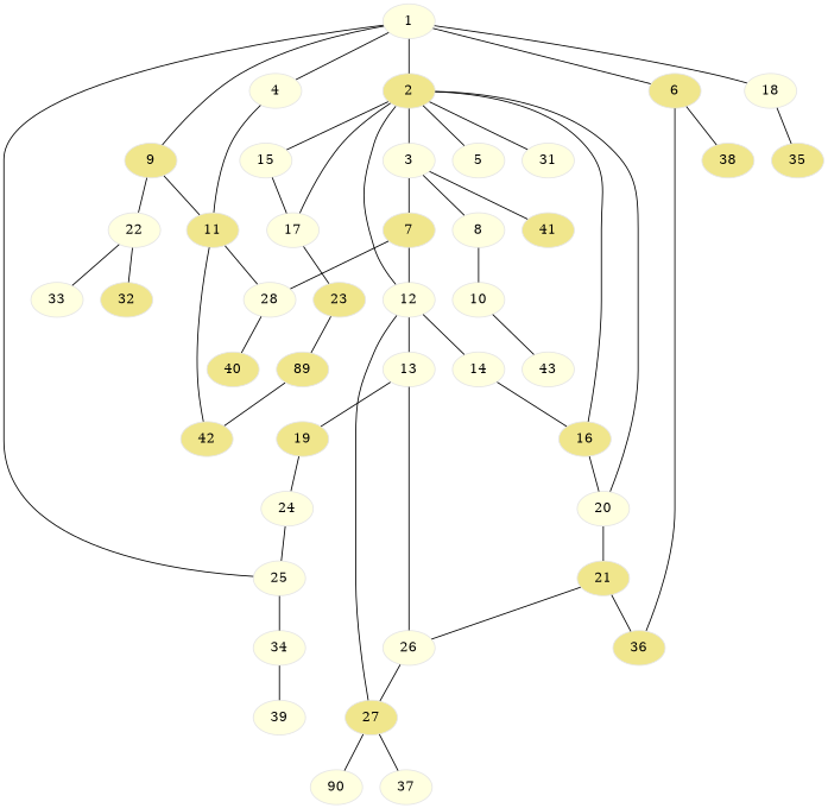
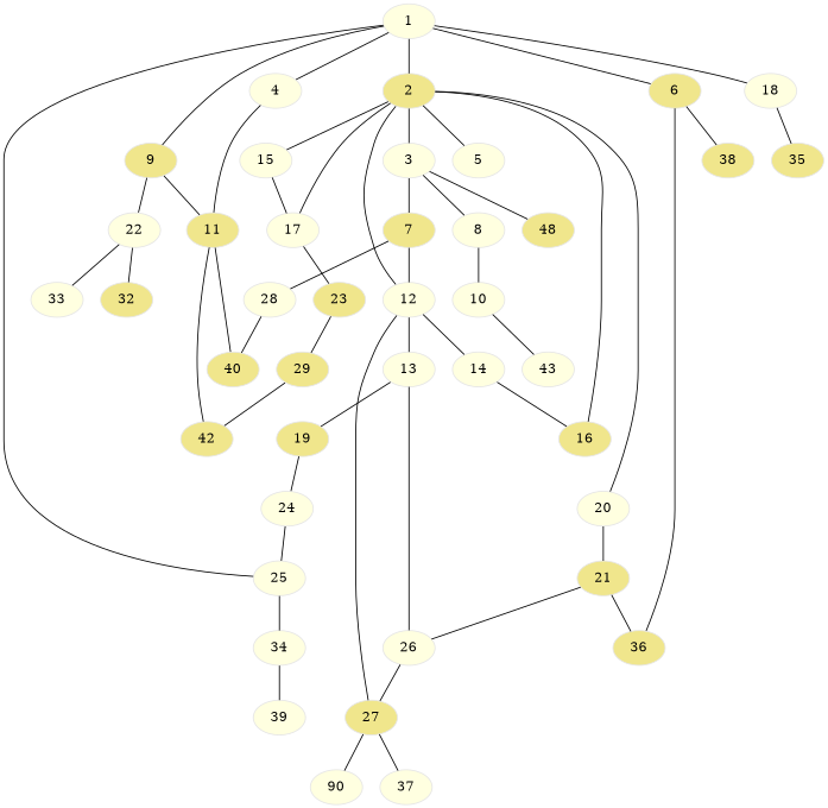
  graph {
    node [color=gray90 fillcolor=lightyellow style=filled]
    edge [weight=1.0]
    2 [fillcolor=khaki]
    1
    4
    6 [fillcolor=khaki]
    9 [fillcolor=khaki]
    18
    25
    3
    5
    12
    15
    16 [fillcolor=khaki]
    17
    20
-   31
    11 [fillcolor=khaki]
    36 [fillcolor=khaki]
    38 [fillcolor=khaki]
    22
    35 [fillcolor=khaki]
    34
    7 [fillcolor=khaki]
    8
-   41 [fillcolor=khaki]
+   41 [fillcolor=khaki label=48]
    13
    14
    27 [fillcolor=khaki]
    23 [fillcolor=khaki]
    21 [fillcolor=khaki]
    28
    10
    40 [fillcolor=khaki]
    42 [fillcolor=khaki]
    43
    32 [fillcolor=khaki]
    33
    19 [fillcolor=khaki]
    26
    n39 [label=90]
    37
    24
-   29 [fillcolor=khaki label=89]
+   29 [fillcolor=khaki]
    39
    2 -- 3
    2 -- 5
    2 -- 12
    2 -- 15
    2 -- 16
    2 -- 17
    2 -- 20
-   2 -- 31
    1 -- 2 [weight=2.0]
    1 -- 4
    1 -- 6
    1 -- 9
    1 -- 18
    1 -- 25
    4 -- 11
    6 -- 36
    6 -- 38
    9 -- 11
    9 -- 22 [weight=2.0]
    18 -- 35
    25 -- 34 [weight=3.0]
    3 -- 7
    3 -- 8
    3 -- 41
    12 -- 13
    12 -- 14 [weight=3.0]
    12 -- 27
    15 -- 17 [weight=2.0]
-   16 -- 20
    17 -- 23
    20 -- 21
-   11 -- 28
+   11 -- 40
    11 -- 42
    22 -- 32
    22 -- 33
    34 -- 39
    7 -- 12
    7 -- 28
    8 -- 10 [weight=4.0]
    13 -- 19 [weight=2.0]
    13 -- 26
    14 -- 16
    27 -- n39
    27 -- 37
    23 -- 29
    21 -- 36
    21 -- 26
    28 -- 40
    10 -- 43
    19 -- 24
    26 -- 27
    24 -- 25
    29 -- 42
  }
